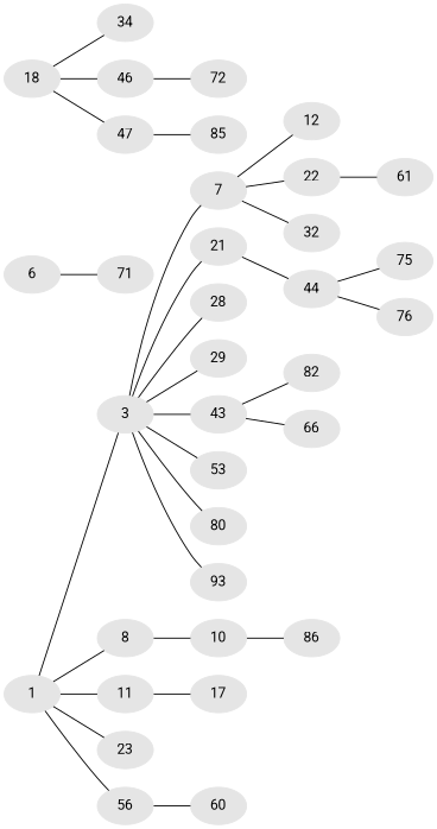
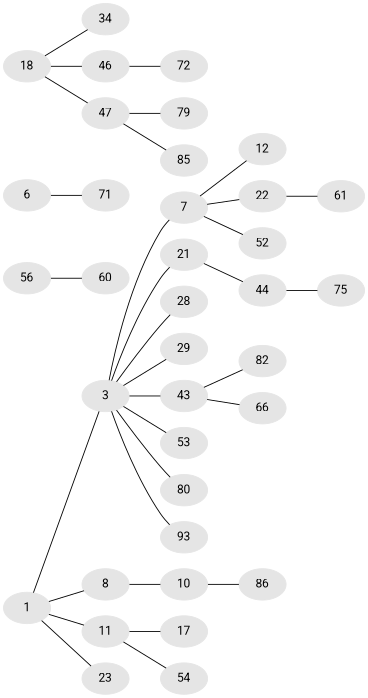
  graph {
    fontname=Roboto
    rankdir=LR
    node [color=gray90 fontname=Roboto style=filled]
    edge [fontname=Roboto]
    1 [super="+2"]
    3 [super="+5+4"]
    8 [super="+38+36"]
    11 [super="+15+52"]
    23 [super="+26+57+25"]
    56 [super="+59"]
    7 [super="+30+14"]
    21 [super="+42+33+49"]
    28 [super="+62"]
    29
    43 [super="+63"]
    53
    80 [super="+83"]
    93
    6 [super="+24+35"]
    71
    10
    86
    17 [super="+89+64"]
+   54 [super="+67"]
    60 [super="+84"]
    12
    22 [super="+40+31"]
-   32 [super="+78"]
+   32 [super="+78" label=52]
    44 [super="+58"]
    82
    66
    61
    18 [super="+19"]
    34
    46
    47 [super="+50"]
    72
+   79 [super="+91"]
    85 [super="+88"]
    75
-   76
    1 -- 3
    1 -- 8
    1 -- 11
    1 -- 23
-   1 -- 56
    3 -- 7
    3 -- 21
    3 -- 28
    3 -- 29
    3 -- 43
    3 -- 53
    3 -- 80
    3 -- 93
    8 -- 10
    11 -- 17
+   11 -- 54
    56 -- 60
    7 -- 12
    7 -- 22
    7 -- 32
    21 -- 44
    43 -- 82
    43 -- 66
    6 -- 71
    10 -- 86
    22 -- 61
    44 -- 75
-   44 -- 76
    18 -- 34
    18 -- 46
    18 -- 47
    46 -- 72
+   47 -- 79
    47 -- 85
  }
